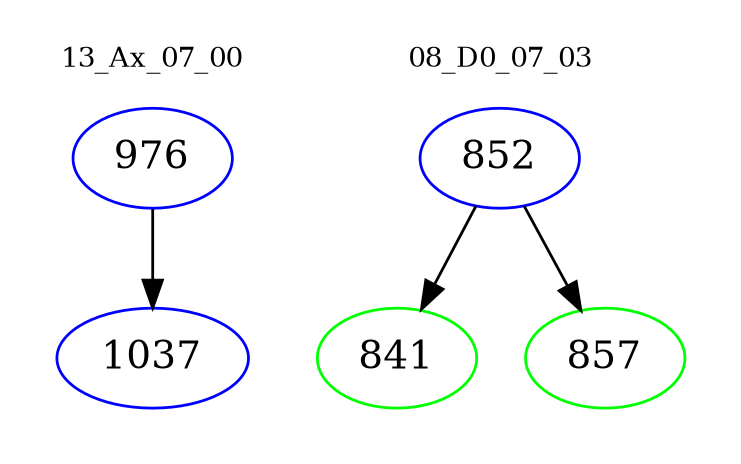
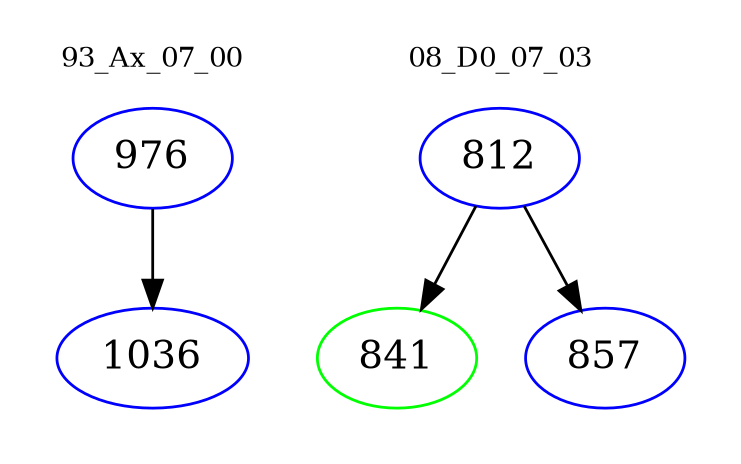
  digraph {
    node [color=blue]
    edge [color=black]
    n1 [label=976]
-   n2 [label=1037]
-   n3 [label=852]
+   n2 [label=1036]
+   n3 [label=812]
    n4 [color=green label=841]
-   n5 [color=green label=857]
+   n5 [label=857]
    subgraph cluster_1 {
      color=white
      fontsize=10
-     label="13_Ax_07_00"
+     label="93_Ax_07_00"
      n1
      n2
    }
    subgraph cluster_2 {
      color=white
      fontsize=10
      label="08_D0_07_03"
      n3
      n4
      n5
    }
    n1 -> n2
    n3 -> n4
    n3 -> n5
  }
